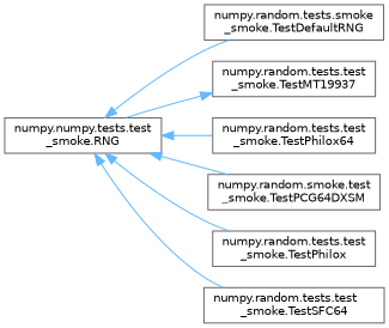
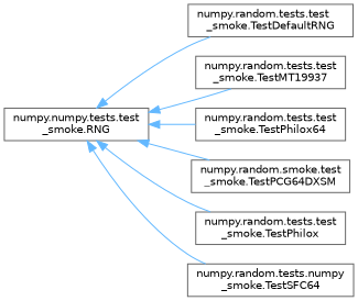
  digraph {
    rankdir=LR
    node [color=grey40 fillcolor=white fontname=Helvetica fontsize=10 shape=box style=filled]
    edge [color=steelblue1 dir=back fontname=Helvetica fontsize=10 labelfontname=Helvetica labelfontsize=10 style=solid]
    n1 [height=0.2 label="numpy.numpy.tests.test\l_smoke.RNG" width=0.4]
-   n2 [height=0.2 label="numpy.random.tests.smoke\l_smoke.TestDefaultRNG" width=0.4]
+   n2 [height=0.2 label="numpy.random.tests.test\l_smoke.TestDefaultRNG" width=0.4]
    n3 [height=0.2 label="numpy.random.tests.test\l_smoke.TestMT19937" width=0.4]
    n4 [height=0.2 label="numpy.random.tests.test\l_smoke.TestPhilox64" width=0.4]
    n5 [height=0.2 label="numpy.random.smoke.test\l_smoke.TestPCG64DXSM" width=0.4]
    n6 [height=0.2 label="numpy.random.tests.test\l_smoke.TestPhilox" width=0.4]
-   n7 [height=0.2 label="numpy.random.tests.test\l_smoke.TestSFC64" width=0.4]
+   n7 [height=0.2 label="numpy.random.tests.numpy\l_smoke.TestSFC64" width=0.4]
    n1 -> n2
-   n3 -> n1
+   n1 -> n3
    n1 -> n4
    n1 -> n5
    n1 -> n6
    n1 -> n7
  }
